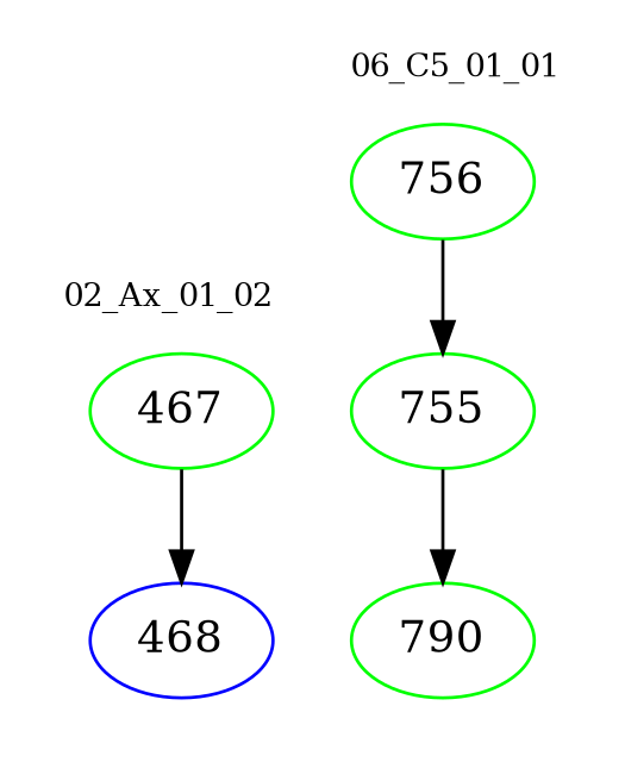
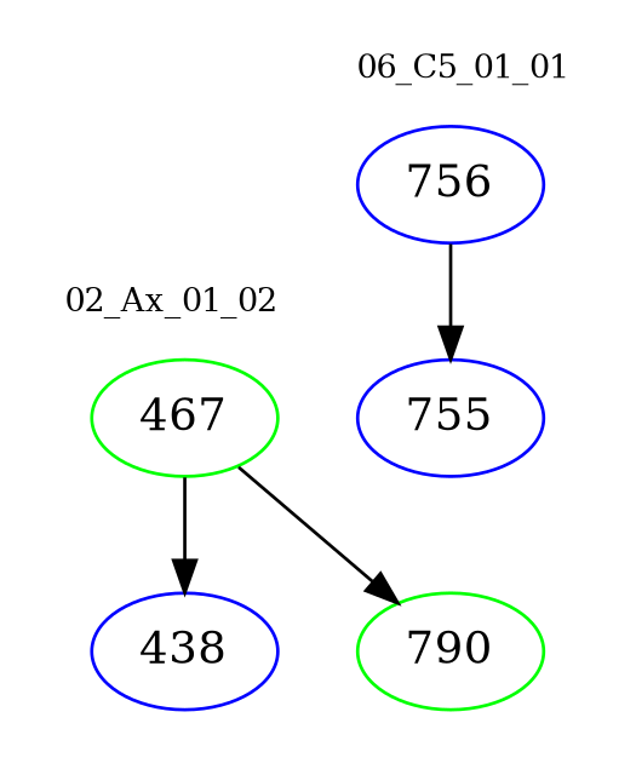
  digraph {
    node [color=green]
    edge [color=black]
    n1 [label=467]
-   n2 [color=blue label=468]
-   n3 [label=756]
-   n4 [label=755]
+   n2 [color=blue label=438]
+   n3 [color=blue label=756]
+   n4 [color=blue label=755]
    n5 [label=790]
    subgraph cluster_1 {
      color=white
      fontsize=10
      label="02_Ax_01_02"
      n1
      n2
    }
    subgraph cluster_2 {
      color=white
      fontsize=10
      label="06_C5_01_01"
      n3
      n4
      n5
    }
    n1 -> n2
    n3 -> n4
-   n4 -> n5
+   n1 -> n5
  }
